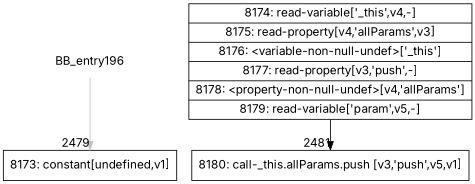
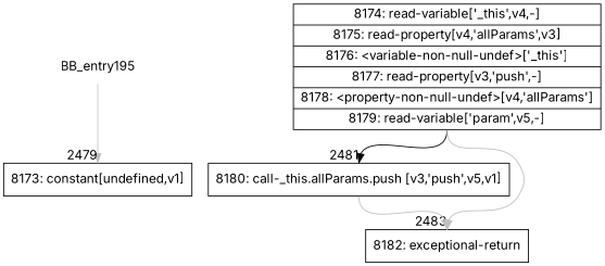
  digraph {
    fontname=Inter
    rankdir=TD
    node [fontname=Inter shape=record]
    edge [color=gray fontname=Inter headport=n tailport=s]
-   BB_entry196 [shape=none]
+   BB_entry196 [shape=none label=BB_entry195]
    n2 [label="{8173: constant[undefined,v1]}"]
    n3 [label="{8174: read-variable['_this',v4,-]|8175: read-property[v4,'allParams',v3]|8176: \<variable-non-null-undef\>['_this']|8177: read-property[v3,'push',-]|8178: \<property-non-null-undef\>[v4,'allParams']|8179: read-variable['param',v5,-]}"]
    n4 [label="{8180: call-_this.allParams.push [v3,'push',v5,v1]}"]
+   n5 [label="{8182: exceptional-return}"]
    BB_entry196 -> n2 [headlabel="    2479"]
    n3 -> n4 [headlabel="      2481" color=""]
+   n3 -> n5 [headlabel="      2483"]
+   n4 -> n5
  }
